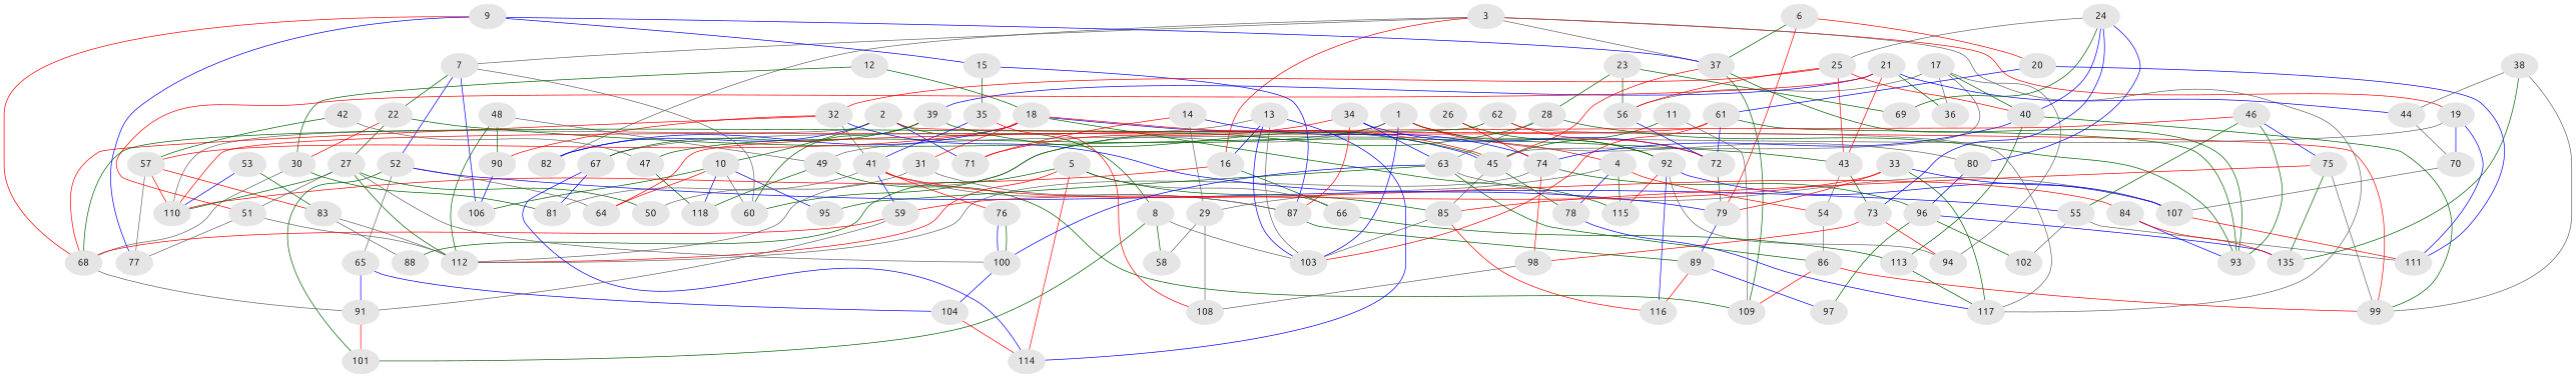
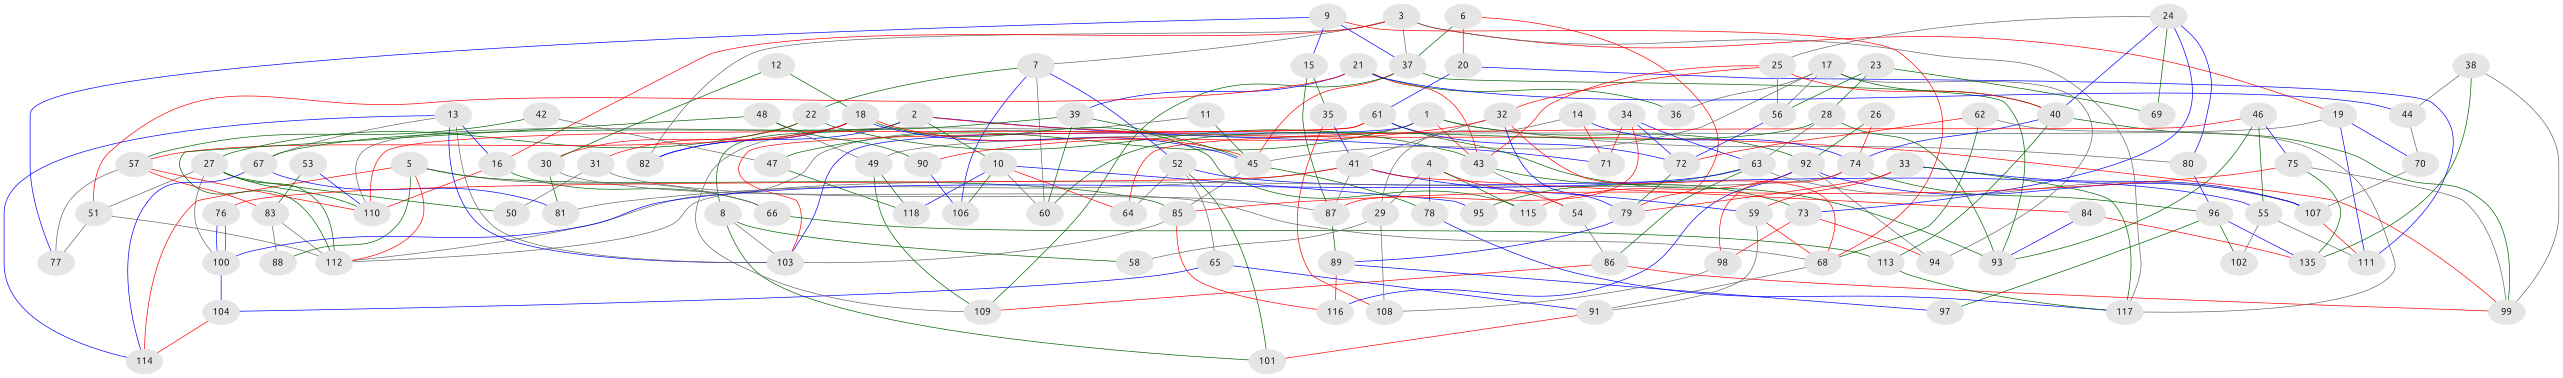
  graph {
    fontname=Ubuntu
    node [color=gray90 fontname=Ubuntu style=filled]
    edge [color=darkgreen fontname=Ubuntu]
    1
    43
    47
    80
    92
    103
    112
    54
    73
    118
    96
    115
    94
    107
    116
    2
    8
    10
    71
    82
    99
    110
    58
    101
    60
    106
    64
    95
    3
    7
    16
    19
    37
    117
    22
    52
    66
    49
    70
    111
    45
    109
    93
    4
    29
    78
    108
    86
    5
    85
    88
    114
    113
    6
    20
    79
    61
    89
    30
    27
    55
    65
    9
    15
    68
    77
    35
    87
    91
    11
    12
    18
    31
    57
    81
    13
    67
    14
    74
    98
    41
    17
    36
    40
    56
    72
    50
    83
    21
    39
    44
    51
    100
    23
    28
    69
    63
    24
    25
    32
    90
    26
    104
    59
    76
    84
    33
    34
    38
    n110 [label=135]
    42
    46
    75
    102
    48
    53
    62
    97
-   1 -- 4 [color=red]
+   1 -- 43 [color=red]
    1 -- 47
    1 -- 80 [color=gray40]
    1 -- 92
    1 -- 103 [color=blue]
    1 -- 112 [color=gray40]
    43 -- 54 [color=gray40]
    43 -- 73
    47 -- 118
    80 -- 96 [color=blue]
    92 -- 115 [color=red]
    92 -- 94 [color=gray40]
    92 -- 107 [color=blue]
    92 -- 116 [color=blue]
    54 -- 86 [color=gray40]
    73 -- 94 [color=red]
    73 -- 98 [color=red]
    96 -- n110 [color=blue]
    96 -- 102
    96 -- 97
    107 -- 111 [color=red]
    2 -- 8
    2 -- 10
    2 -- 71 [color=blue]
    2 -- 82 [color=blue]
    2 -- 99 [color=red]
    2 -- 110 [color=gray40]
    8 -- 103 [color=gray40]
    8 -- 58
    8 -- 101
    10 -- 118 [color=blue]
    10 -- 60 [color=gray40]
    10 -- 106
    10 -- 64 [color=red]
    10 -- 95 [color=blue]
    3 -- 82 [color=gray40]
    3 -- 7 [color=gray40]
    3 -- 16 [color=red]
    3 -- 19 [color=red]
    3 -- 37 [color=gray40]
    3 -- 117 [color=gray40]
    7 -- 60 [color=gray40]
    7 -- 106 [color=blue]
    7 -- 22
    7 -- 52 [color=blue]
    16 -- 110 [color=red]
    16 -- 66
    19 -- 49 [color=gray40]
    19 -- 70 [color=blue]
    19 -- 111 [color=blue]
    37 -- 45 [color=red]
    37 -- 109
    37 -- 93
    22 -- 43
    22 -- 30 [color=red]
    22 -- 27
    52 -- 101
    52 -- 64 [color=gray40]
    52 -- 55 [color=blue]
    52 -- 65 [color=gray40]
    66 -- 113
    49 -- 118
    49 -- 109
    70 -- 107 [color=gray40]
    45 -- 78
    45 -- 85 [color=gray40]
    4 -- 54 [color=red]
    4 -- 115
    4 -- 29 [color=gray40]
    4 -- 78 [color=blue]
    29 -- 58 [color=gray40]
    29 -- 108 [color=gray40]
    78 -- 117 [color=blue]
    86 -- 99 [color=red]
    86 -- 109 [color=red]
    5 -- 112 [color=red]
    5 -- 66 [color=gray40]
    5 -- 85
    5 -- 88
    5 -- 114 [color=red]
    85 -- 103 [color=gray40]
    85 -- 116 [color=red]
    113 -- 117
    6 -- 37
    6 -- 20 [color=red]
    6 -- 79 [color=red]
    20 -- 111 [color=blue]
    20 -- 61 [color=blue]
    79 -- 89 [color=blue]
    61 -- 103 [color=red]
    61 -- 110 [color=red]
    61 -- 93
    61 -- 72 [color=blue]
    89 -- 116 [color=red]
    89 -- 97 [color=blue]
    30 -- 68 [color=gray40]
    30 -- 81
    27 -- 112
    27 -- 110
    27 -- 50
    27 -- 51 [color=gray40]
    27 -- 100 [color=gray40]
    55 -- 111 [color=gray40]
    55 -- 102 [color=gray40]
    65 -- 91 [color=blue]
    65 -- 104 [color=blue]
    9 -- 37 [color=blue]
    9 -- 15 [color=blue]
    9 -- 68 [color=red]
    9 -- 77 [color=blue]
    15 -- 35
-   15 -- 87 [color=blue]
+   15 -- 87
    68 -- 91 [color=gray40]
    35 -- 108 [color=red]
    35 -- 41 [color=blue]
    87 -- 89
    91 -- 101 [color=red]
    11 -- 45
    11 -- 109 [color=gray40]
    12 -- 30
    12 -- 18
    18 -- 115
    18 -- 82 [color=blue]
    18 -- 45 [color=blue]
    18 -- 45 [color=red]
    18 -- 31 [color=red]
    18 -- 57 [color=red]
    31 -- 87 [color=gray40]
    31 -- 50 [color=gray40]
    57 -- 110 [color=red]
    57 -- 77 [color=gray40]
    57 -- 83 [color=red]
    13 -- 103 [color=blue]
    13 -- 103 [color=gray40]
    13 -- 16 [color=blue]
    13 -- 114 [color=blue]
    13 -- 67 [color=gray40]
    67 -- 114 [color=blue]
    67 -- 81 [color=blue]
    14 -- 71 [color=red]
    14 -- 29 [color=gray40]
    14 -- 74 [color=blue]
    74 -- 112 [color=gray40]
    74 -- 96
    74 -- 98 [color=red]
    98 -- 108 [color=gray40]
    41 -- 87 [color=gray40]
    41 -- 81 [color=gray40]
    41 -- 59 [color=blue]
    41 -- 76 [color=red]
    41 -- 84 [color=red]
    17 -- 94 [color=gray40]
    17 -- 45 [color=gray40]
    17 -- 36 [color=gray40]
    17 -- 40
    17 -- 56 [color=gray40]
    40 -- 99
    40 -- 113
    40 -- 74 [color=blue]
    56 -- 72 [color=blue]
    72 -- 79
    83 -- 112 [color=gray40]
    83 -- 88 [color=gray40]
    21 -- 43 [color=red]
    21 -- 36
    21 -- 39 [color=blue]
    21 -- 44 [color=blue]
    21 -- 51 [color=red]
    39 -- 60
    39 -- 45
    39 -- 67
    44 -- 70 [color=gray40]
    51 -- 112 [color=gray40]
    51 -- 77 [color=gray40]
    100 -- 104 [color=blue]
    23 -- 56
    23 -- 28
    23 -- 69
    28 -- 60
    28 -- 93
    28 -- 63 [color=gray40]
    63 -- 107 [color=gray40]
    63 -- 95
    63 -- 86
    63 -- 100 [color=blue]
    24 -- 80 [color=blue]
    24 -- 73 [color=blue]
    24 -- 40 [color=blue]
    24 -- 69
    24 -- 25 [color=gray40]
    25 -- 43 [color=red]
    25 -- 40 [color=red]
    25 -- 56 [color=red]
    25 -- 32 [color=red]
    32 -- 79 [color=blue]
    32 -- 68 [color=red]
    32 -- 41 [color=gray40]
    32 -- 90 [color=red]
    90 -- 106 [color=blue]
    26 -- 92
    26 -- 74 [color=red]
    104 -- 114 [color=red]
    59 -- 68 [color=red]
    59 -- 91 [color=gray40]
    76 -- 100 [color=blue]
    76 -- 100
    84 -- 93 [color=blue]
    84 -- n110 [color=red]
    33 -- 107 [color=blue]
    33 -- 117
    33 -- 79 [color=red]
    33 -- 59 [color=red]
    34 -- 71 [color=red]
    34 -- 87 [color=red]
    34 -- 72 [color=blue]
    34 -- 63 [color=blue]
    38 -- 99 [color=gray40]
    38 -- 44 [color=gray40]
    38 -- n110
    42 -- 47 [color=gray40]
    42 -- 57
    46 -- 64 [color=red]
    46 -- 93
    46 -- 55
    46 -- 75 [color=blue]
    75 -- 99 [color=gray40]
    75 -- 85 [color=red]
    75 -- n110
    48 -- 112
    48 -- 49 [color=gray40]
    48 -- 90
    53 -- 110 [color=blue]
    53 -- 83
    62 -- 117 [color=gray40]
    62 -- 68
    62 -- 72 [color=red]
  }
